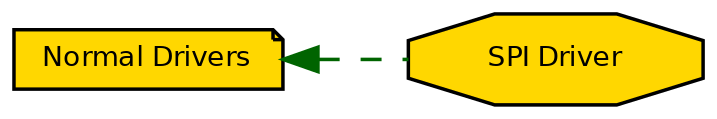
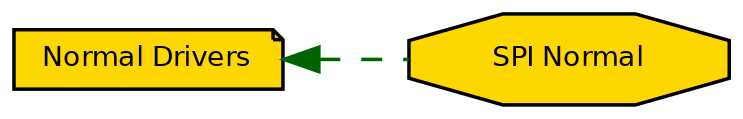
  digraph {
    rankdir=LR
    node [color=black fillcolor=gold fontname=Helvetica fontsize=8 style=filled]
-   n1 [fontcolor=black height=0.2 label="SPI Driver" shape=octagon width=0.4]
+   n1 [fontcolor=black height=0.2 label="SPI Normal" shape=octagon width=0.4]
    n2 [height=0.2 label="Normal Drivers" shape=note width=0.4]
    n2 -> n1 [dir=back fontname=Helvetica fontsize=8 labelfontname=Helvetica labelfontsize=8 shape=plaintext style=dashed color=darkgreen]
  }
